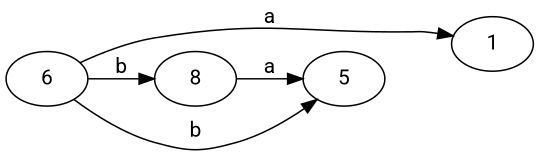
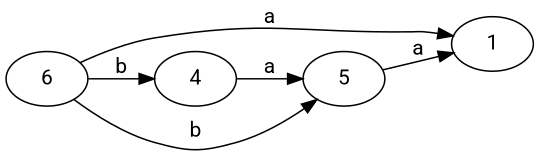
  strict digraph {
    fontname=Roboto
    rankdir=LR
    node [fontname=Roboto]
    edge [fontname=Roboto]
    n1 [label=6]
    1
-   4 [label=8]
+   4
    5
    n1 -> 1 [label=a]
    n1 -> 4 [label=b]
    n1 -> 5 [label=b]
    4 -> 5 [label=a]
+   5 -> 1 [label=a]
  }
